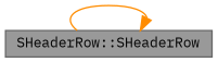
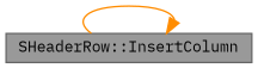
  digraph {
    rankdir=LR
    fontname="IBM Plex Mono"
-   n1 [color=gray40 fillcolor=grey60 fontcolor=black fontname="IBM Plex Mono" fontsize=10 height=0.2 label="SHeaderRow::SHeaderRow" shape=box style=filled width=0.4]
+   n1 [color=gray40 fillcolor=grey60 fontcolor=black fontname="IBM Plex Mono" fontsize=10 height=0.2 label="SHeaderRow::InsertColumn" shape=box style=filled width=0.4]
    n1 -> n1 [color=darkorange fontname="IBM Plex Mono" fontsize=10 labelfontname=Helvetica labelfontsize=10 style=solid]
  }
